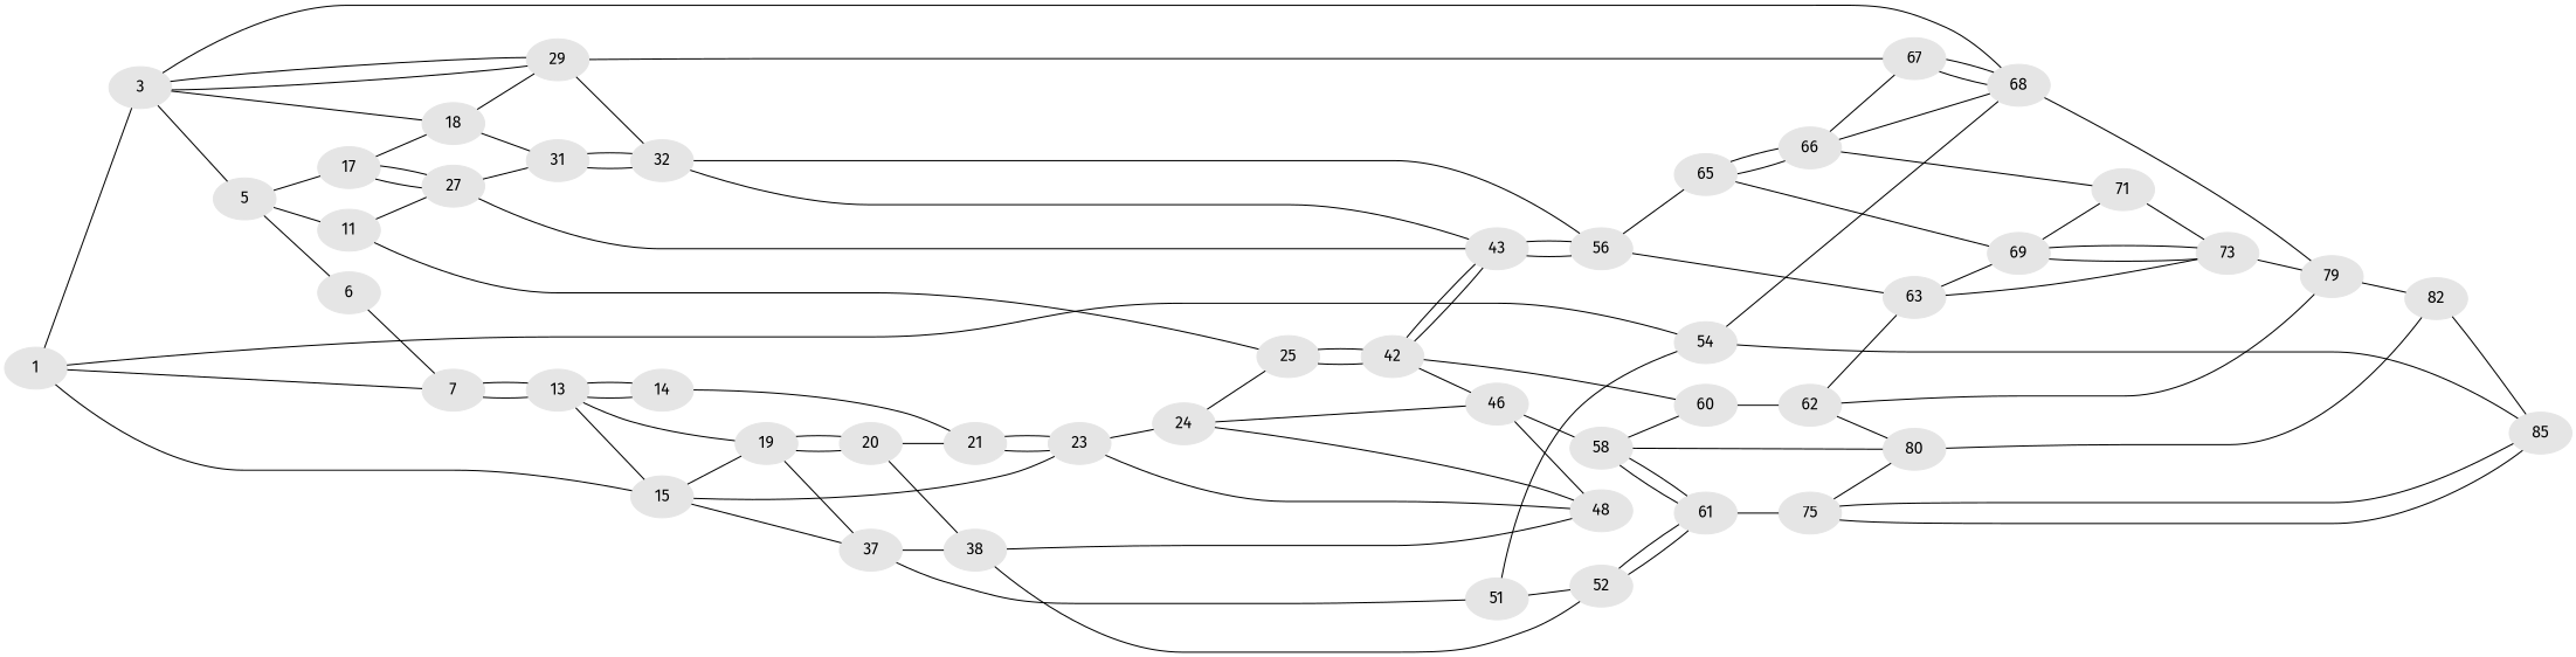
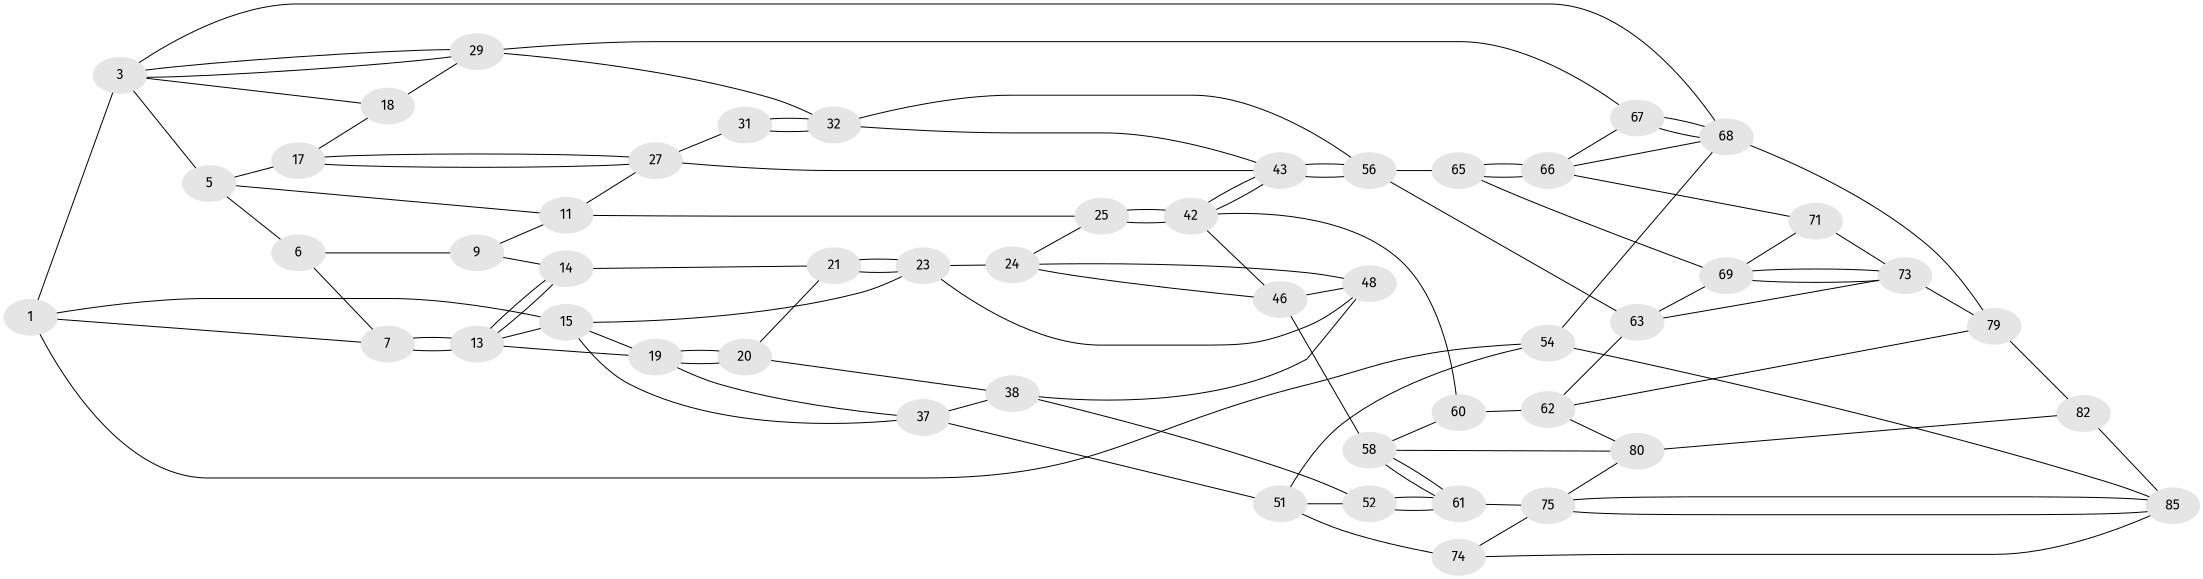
  graph {
    fontname="Fira Sans"
    rankdir=LR
    node [color=gray90 fontname="Fira Sans" style=filled]
    edge [fontname="Fira Sans"]
    1 [super="+2"]
    3 [super="+4"]
    7
    15 [super="+36"]
    54
    5 [super="+12"]
    18 [super="+28"]
    29 [super="+34"]
    68 [super="+84"]
    13 [super="+16"]
    19 [super="+35"]
    37 [super="+41"]
    23 [super="+40"]
    85 [super="+86"]
    6 [super="+8"]
    11 [super="+26"]
    17
    31
    32 [super="+33"]
    67
    79 [super="+83"]
+   9 [super="+10"]
    25
    27 [super="+30"]
    14 [super="+22"]
    21
    42 [super="+47"]
    43 [super="+44"]
    20 [super="+39"]
    38 [super="+49"]
    51 [super="+55"]
    24 [super="+45"]
    48 [super="+50"]
    52
    46 [super="+53"]
    58 [super="+59"]
    60
    56 [super="+57"]
    63 [super="+64"]
    65
+   74
    61
    62 [super="+78"]
    80 [super="+81"]
    75 [super="+76"]
    69 [super="+70"]
    73 [super="+77"]
    66 [super="+72"]
    82
    71
    1 -- 3
    1 -- 7
    1 -- 15
    1 -- 54
    3 -- 5
    3 -- 18
    3 -- 29
    3 -- 29
    3 -- 68
    7 -- 13
    7 -- 13
    15 -- 19
    15 -- 37
    15 -- 23
    54 -- 68
    54 -- 85
    5 -- 6
    5 -- 11
    5 -- 17
    18 -- 29
-   18 -- 31
    29 -- 32
    29 -- 67
    68 -- 79
    13 -- 15
    13 -- 19
    13 -- 14
    13 -- 14
    19 -- 37
    19 -- 20
    19 -- 20
    37 -- 38
    37 -- 51
    23 -- 24
    23 -- 48
    6 -- 7
+   6 -- 9
    11 -- 25
    11 -- 27
    17 -- 18
    17 -- 27
    17 -- 27
    31 -- 32
    31 -- 32
    32 -- 43
    32 -- 56
    67 -- 68
    67 -- 68
    79 -- 82
+   9 -- 11
+   9 -- 14 [weight=2]
    25 -- 42
    25 -- 42
    27 -- 31
    27 -- 43
    14 -- 21
    21 -- 23
    21 -- 23
    42 -- 43
    42 -- 43
    42 -- 46
    42 -- 60
    43 -- 56
    43 -- 56
    20 -- 21
    20 -- 38
    38 -- 48
    38 -- 52
    51 -- 54
    51 -- 52
+   51 -- 74
    24 -- 25
    24 -- 48
    24 -- 46
    52 -- 61
    52 -- 61
    46 -- 48
    46 -- 58
    58 -- 60
    58 -- 61
    58 -- 61
    58 -- 80
    60 -- 62
    56 -- 63
    56 -- 65
    63 -- 69
    63 -- 73
    65 -- 69
    65 -- 66
    65 -- 66
+   74 -- 85
+   74 -- 75
    61 -- 75
    62 -- 79
    62 -- 63
    62 -- 80
    80 -- 82
    75 -- 85
    75 -- 85
    75 -- 80
    69 -- 73
    69 -- 73
    69 -- 71
    73 -- 79
    66 -- 68
    66 -- 67
    66 -- 71
    82 -- 85
    71 -- 73
  }
